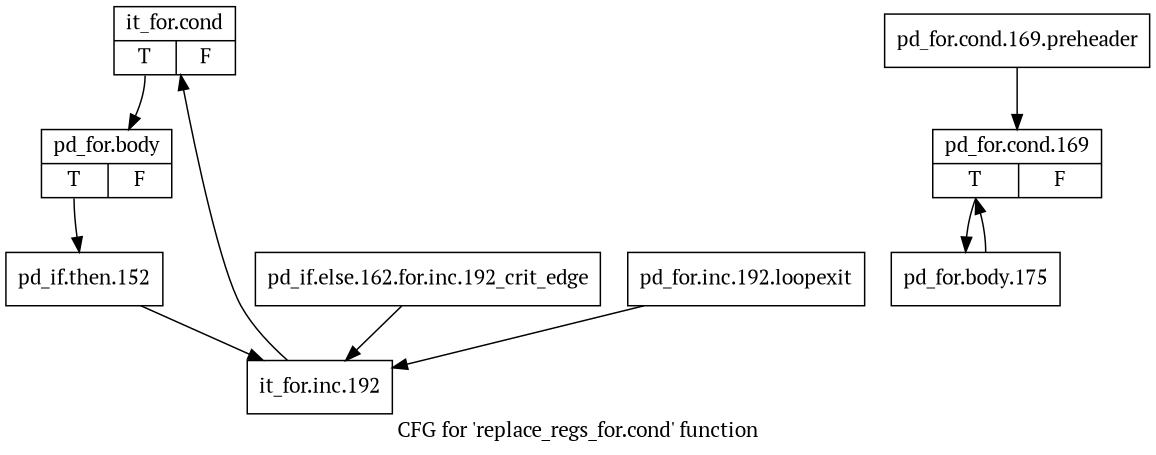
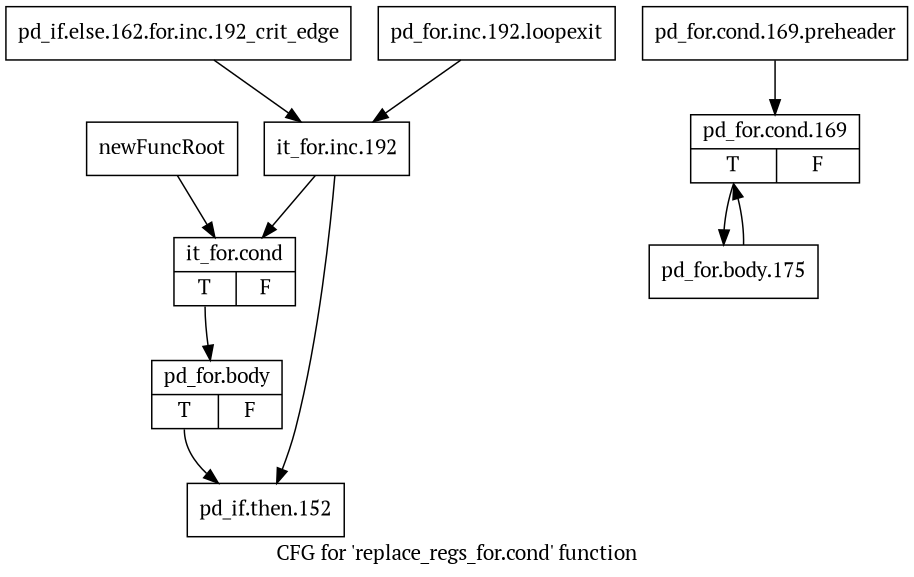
  digraph {
    fontname="PT Serif"
    label="CFG for 'replace_regs_for.cond' function"
    node [fontname="PT Serif" shape=record]
    edge [fontname="PT Serif"]
+   n1 [label="{newFuncRoot}"]
    n2 [label="{it_for.cond|{<s0>T|<s1>F}}"]
    n3 [label="{pd_for.body|{<s0>T|<s1>F}}"]
    n4 [label="{pd_if.then.152}"]
    n5 [label="{it_for.inc.192}"]
    n6 [label="{pd_for.cond.169.preheader}"]
    n7 [label="{pd_for.cond.169|{<s0>T|<s1>F}}"]
    n8 [label="{pd_if.else.162.for.inc.192_crit_edge}"]
    n9 [label="{pd_for.body.175}"]
    n10 [label="{pd_for.inc.192.loopexit}"]
+   n1 -> n2
    n2 -> n3 [tailport=s0]
    n3 -> n4 [tailport=s0]
-   n4 -> n5
+   n5 -> n4
    n5 -> n2
    n6 -> n7
    n7 -> n9 [tailport=s0]
    n8 -> n5
    n9 -> n7
    n10 -> n5
  }
